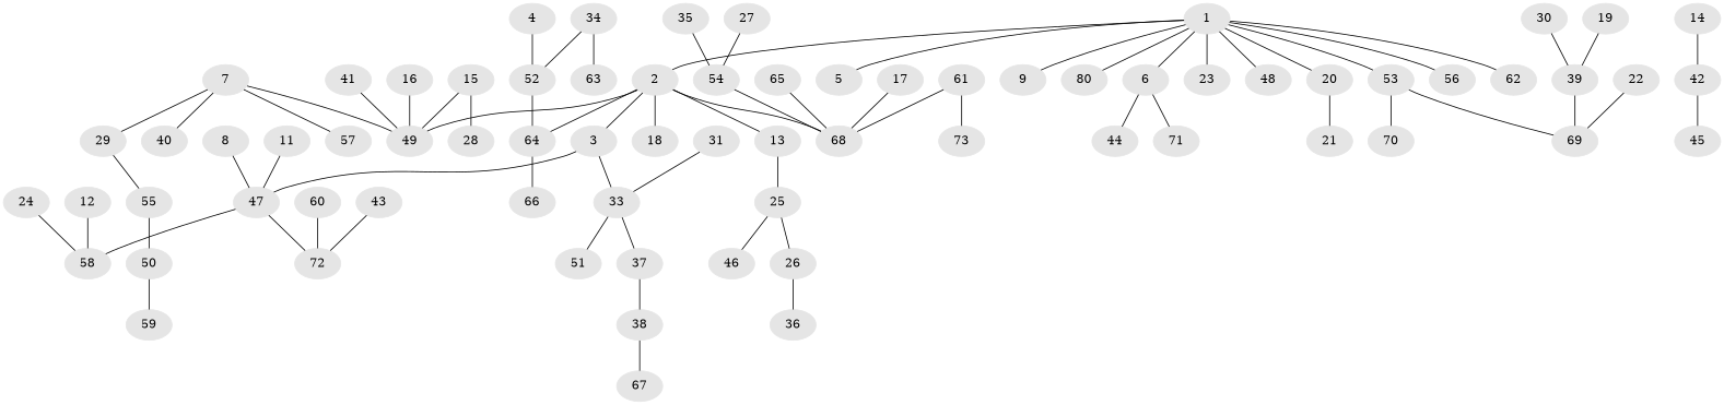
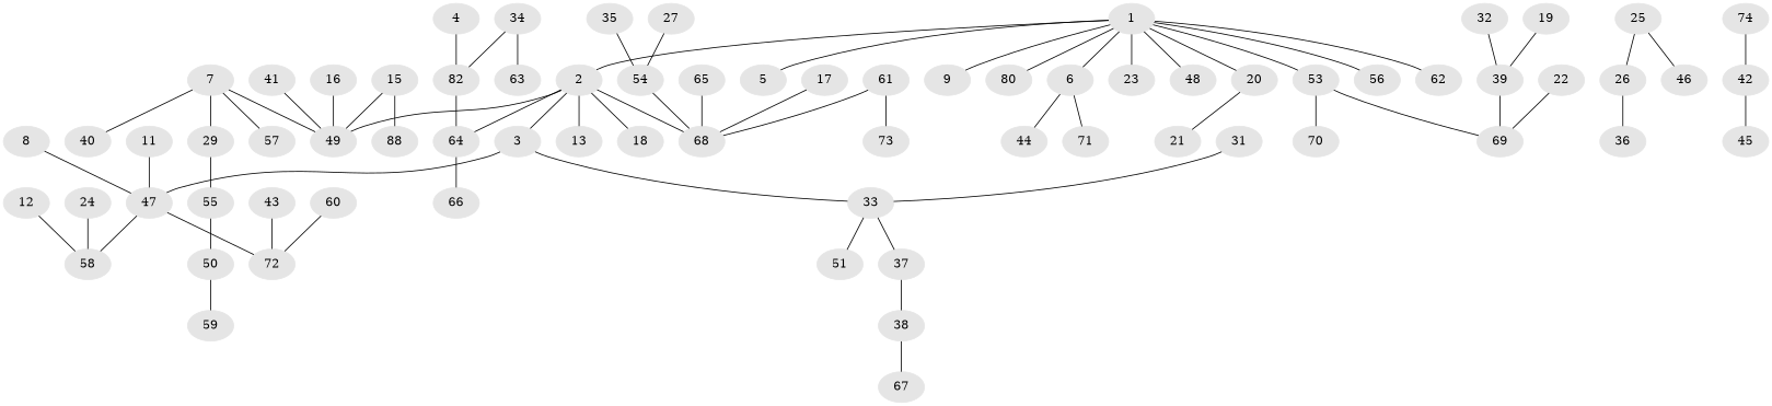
  graph {
    node [color=gray90 style=filled]
    edge [weight=1.0]
    1
    2
    5
    6
    9
    n6 [label=80]
    20
    23
    48
    53
    56
    62
    3
    13
    18
    49
    64
    68
    44
    71
    21
    69
    70
    33
    47
    25
-   14
+   14 [label=74]
    42
    66
    37
    51
    58
    72
    4
-   52
+   52 [label=82]
    7
    29
    40
    57
    55
    8
    11
    12
    26
    46
    45
    15
-   28
+   28 [label=88]
    16
    17
    19
    39
    22
    24
    36
    27
    54
    50
    31
-   32 [label=30]
+   32
    38
    34
    63
    35
    67
    41
    43
    59
    60
    61
    73
    65
    1 -- 2
    1 -- 5
    1 -- 6
    1 -- 9
    1 -- n6
    1 -- 20
    1 -- 23
    1 -- 48
    1 -- 53
    1 -- 56
    1 -- 62
    2 -- 3
    2 -- 13
    2 -- 18
    2 -- 49
    2 -- 64
    2 -- 68
    6 -- 44
    6 -- 71
    20 -- 21
    53 -- 69
    53 -- 70
    3 -- 33
    3 -- 47
-   13 -- 25
    64 -- 66
    33 -- 37
    33 -- 51
    47 -- 58
    47 -- 72
    25 -- 26
    25 -- 46
    14 -- 42
    42 -- 45
    37 -- 38
    4 -- 52
    52 -- 64
    7 -- 49
    7 -- 29
    7 -- 40
    7 -- 57
    29 -- 55
    55 -- 50
    8 -- 47
    11 -- 47
    12 -- 58
    26 -- 36
    15 -- 49
    15 -- 28
    16 -- 49
    17 -- 68
    19 -- 39
    39 -- 69
    22 -- 69
    24 -- 58
    27 -- 54
    54 -- 68
    50 -- 59
    31 -- 33
    32 -- 39
    38 -- 67
    34 -- 52
    34 -- 63
    35 -- 54
    41 -- 49
    43 -- 72
    60 -- 72
    61 -- 68
    61 -- 73
    65 -- 68
  }
